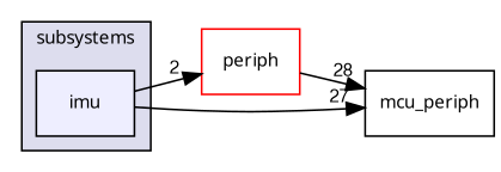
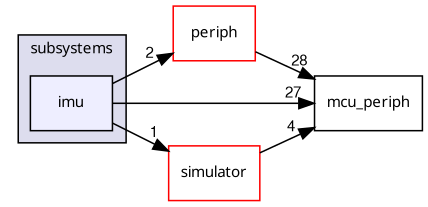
  digraph {
    compound=true
    fontname="Noto Sans"
    rankdir=LR
    node [fillcolor=white fontname="Noto Sans" fontsize=10 shape=box style=filled]
    edge [fontname="Noto Sans" labeldistance=1.5 labelfontname=FreeSans labelfontsize=10]
    n1 [fillcolor="#eeeeff" label=imu pencolor=black]
    n2 [color=red label=periph]
    n3 [label=mcu_periph fillcolor="" style=""]
+   n4 [color=red label=simulator]
    subgraph cluster_1 {
      bgcolor="#ddddee"
      fontsize=10
      label=subsystems
      pencolor=black
      n1
    }
    n1 -> n2 [headlabel=2]
    n1 -> n3 [headlabel=27]
+   n1 -> n4 [headlabel=1]
    n2 -> n3 [headlabel=28]
+   n4 -> n3 [headlabel=4]
  }
